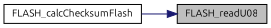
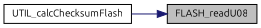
  digraph {
    rankdir=RL
    fontname=Ubuntu
    node [color=black fontname=Ubuntu fontsize=10 shape=record style=filled]
    n1 [fillcolor=grey75 fontcolor=black height=0.2 label=FLASH_readU08 width=0.4]
-   n2 [fillcolor=white height=0.2 label=FLASH_calcChecksumFlash width=0.4]
+   n2 [fillcolor=white height=0.2 label=UTIL_calcChecksumFlash width=0.4]
    n1 -> n2 [color=midnightblue dir=back fontname=Ubuntu fontsize=10 labelfontname=Helvetica labelfontsize=10 style=solid]
  }
